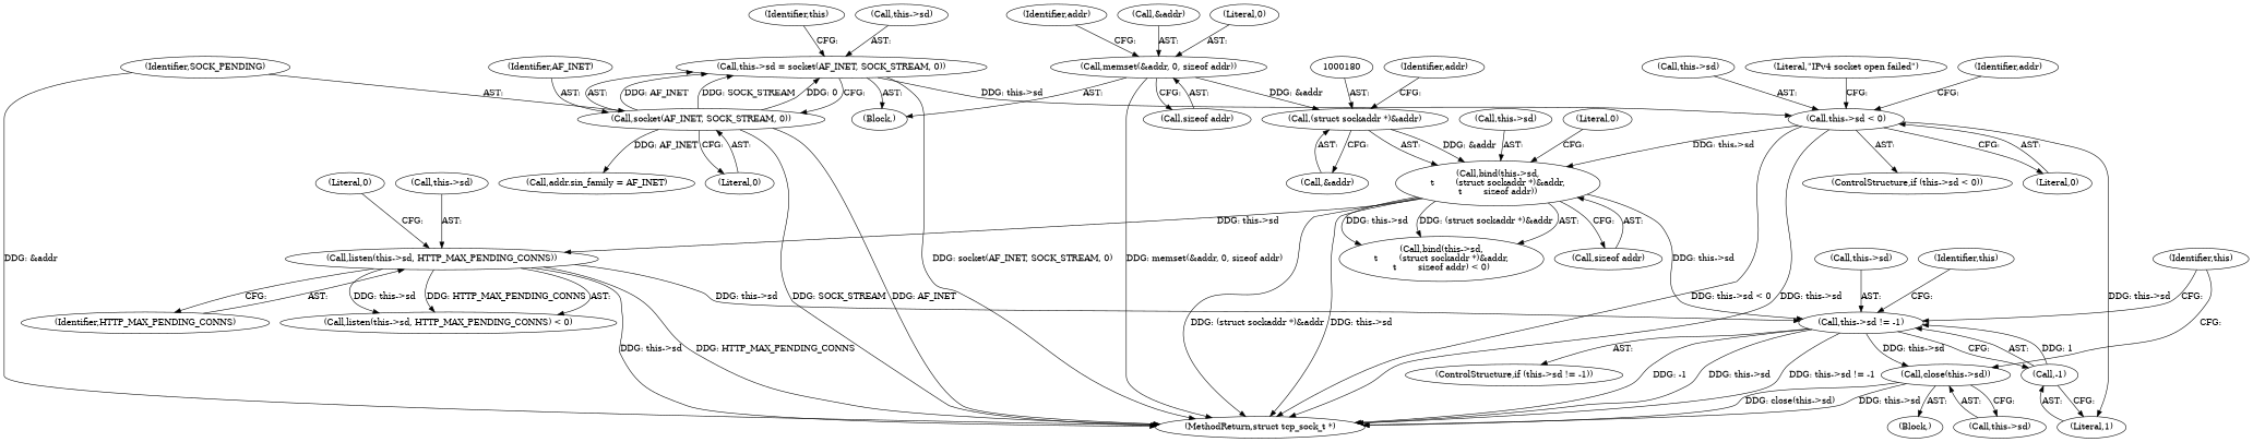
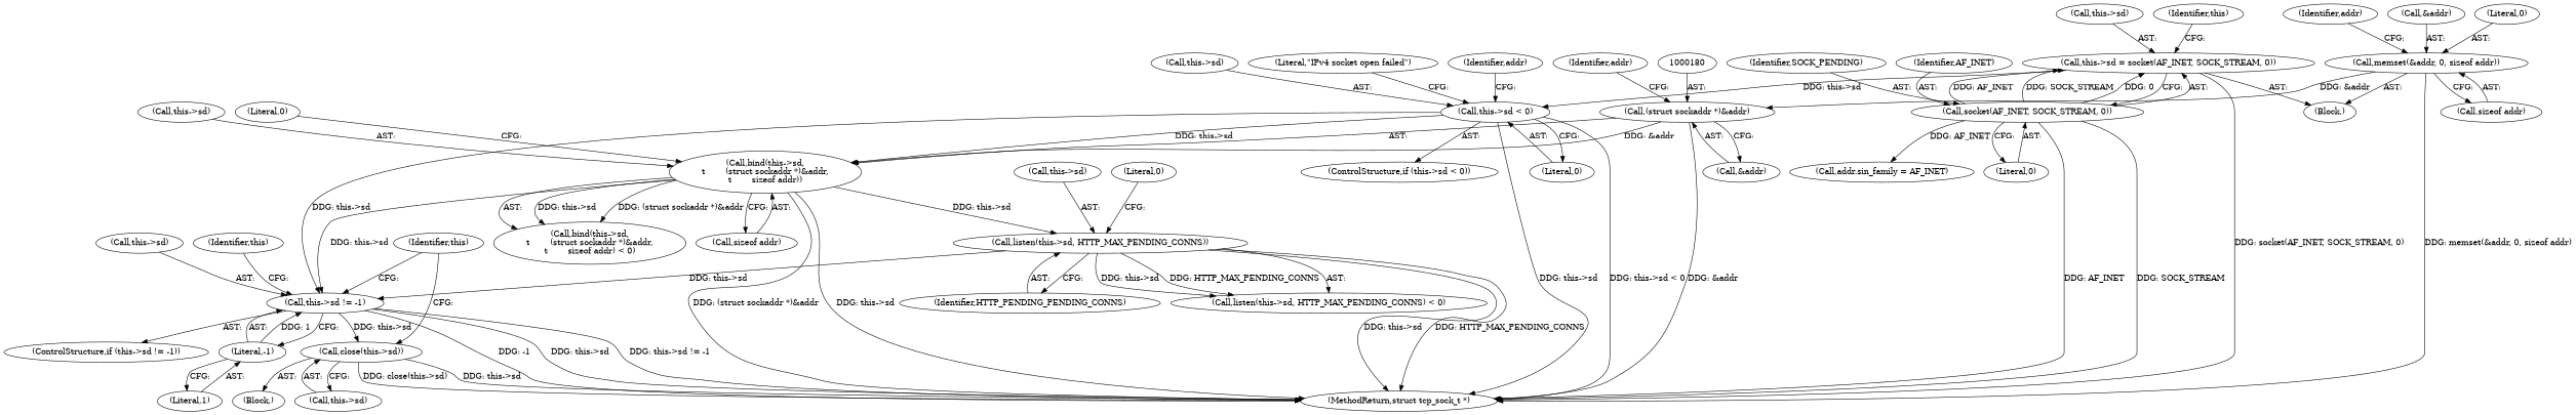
  digraph {
    n1 [label="(Call,close(this->sd))"]
    n2 [label="(MethodReturn,struct tcp_sock_t *)"]
    n3 [label="(Call,this->sd)"]
    n4 [label="(Block,)"]
    n5 [label="(Call,this->sd != -1)"]
-   n6 [label="(Call,-1)"]
+   n6 [label="(Literal,-1)"]
    n7 [label="(ControlStructure,if (this->sd != -1))"]
    n8 [label="(Literal,1)"]
    n9 [label="(Call,this->sd < 0)"]
    n10 [label="(Call,bind(this->sd,\n\t        (struct sockaddr *)&addr,\n\t        sizeof addr))"]
    n11 [label="(ControlStructure,if (this->sd < 0))"]
    n12 [label="(Literal,0)"]
    n13 [label="(Call,listen(this->sd, HTTP_MAX_PENDING_CONNS))"]
    n14 [label="(Call,bind(this->sd,\n\t        (struct sockaddr *)&addr,\n\t        sizeof addr) < 0)"]
    n15 [label="(Call,sizeof addr)"]
    n16 [label="(Call,this->sd = socket(AF_INET, SOCK_STREAM, 0))"]
    n17 [label="(Call,socket(AF_INET, SOCK_STREAM, 0))"]
    n18 [label="(Block,)"]
    n19 [label="(Call,addr.sin_family = AF_INET)"]
    n20 [label="(Literal,0)"]
-   n21 [label="(Identifier,HTTP_MAX_PENDING_CONNS)"]
+   n21 [label="(Identifier,HTTP_PENDING_PENDING_CONNS)"]
    n22 [label="(Call,listen(this->sd, HTTP_MAX_PENDING_CONNS) < 0)"]
    n23 [label="(Call,(struct sockaddr *)&addr)"]
    n24 [label="(Call,&addr)"]
    n25 [label="(Call,memset(&addr, 0, sizeof addr))"]
    n26 [label="(Call,sizeof addr)"]
    n27 [label="(Call,this->sd)"]
    n28 [label="(Identifier,this)"]
    n29 [label="(Call,this->sd)"]
    n30 [label="(Literal,0)"]
    n31 [label="(Identifier,addr)"]
    n32 [label="(Literal,\"IPv4 socket open failed\")"]
    n33 [label="(Identifier,SOCK_PENDING)"]
    n34 [label="(Call,&addr)"]
    n35 [label="(Call,this->sd)"]
    n36 [label="(Call,this->sd)"]
    n37 [label="(Literal,0)"]
    n38 [label="(Identifier,this)"]
    n39 [label="(Call,this->sd)"]
    n40 [label="(Identifier,this)"]
    n41 [label="(Literal,0)"]
    n42 [label="(Identifier,addr)"]
    n43 [label="(Identifier,AF_INET)"]
    n44 [label="(Identifier,addr)"]
    1000180
    n1 -> n2 [label="DDG: this->sd"]
    n1 -> n2 [label="DDG: close(this->sd)"]
    n1 -> n3 [label="CFG: "]
    n1 -> n4 [label="AST: "]
    n3 -> n1 [label="AST: "]
    n5 -> n1 [label="DDG: this->sd"]
    n5 -> n2 [label="DDG: -1"]
    n5 -> n2 [label="DDG: this->sd"]
    n5 -> n2 [label="DDG: this->sd != -1"]
    n5 -> n6 [label="CFG: "]
    n5 -> n7 [label="AST: "]
    n6 -> n5 [label="AST: "]
    n6 -> n5 [label="DDG: 1"]
    n6 -> n8 [label="CFG: "]
    n8 -> n6 [label="AST: "]
    n9 -> n2 [label="DDG: this->sd < 0"]
    n9 -> n2 [label="DDG: this->sd"]
-   n9 -> n8 [label="DDG: this->sd"]
+   n9 -> n5 [label="DDG: this->sd"]
    n9 -> n10 [label="DDG: this->sd"]
    n9 -> n11 [label="AST: "]
    n9 -> n12 [label="CFG: "]
    n10 -> n2 [label="DDG: (struct sockaddr *)&addr"]
    n10 -> n2 [label="DDG: this->sd"]
    n10 -> n5 [label="DDG: this->sd"]
    n10 -> n13 [label="DDG: this->sd"]
    n10 -> n14 [label="AST: "]
    n10 -> n14 [label="DDG: this->sd"]
    n10 -> n14 [label="DDG: (struct sockaddr *)&addr"]
    n10 -> n15 [label="CFG: "]
    n12 -> n9 [label="AST: "]
    n13 -> n2 [label="DDG: this->sd"]
    n13 -> n2 [label="DDG: HTTP_MAX_PENDING_CONNS"]
    n13 -> n5 [label="DDG: this->sd"]
    n13 -> n21 [label="CFG: "]
    n13 -> n22 [label="AST: "]
    n13 -> n22 [label="DDG: this->sd"]
    n13 -> n22 [label="DDG: HTTP_MAX_PENDING_CONNS"]
    n15 -> n10 [label="AST: "]
    n16 -> n2 [label="DDG: socket(AF_INET, SOCK_STREAM, 0)"]
    n16 -> n9 [label="DDG: this->sd"]
    n16 -> n17 [label="CFG: "]
    n16 -> n18 [label="AST: "]
    n17 -> n2 [label="DDG: AF_INET"]
    n17 -> n2 [label="DDG: SOCK_STREAM"]
    n17 -> n16 [label="AST: "]
    n17 -> n16 [label="DDG: AF_INET"]
    n17 -> n16 [label="DDG: SOCK_STREAM"]
    n17 -> n16 [label="DDG: 0"]
    n17 -> n19 [label="DDG: AF_INET"]
    n17 -> n20 [label="CFG: "]
    n20 -> n17 [label="AST: "]
    n21 -> n13 [label="AST: "]
-   n33 -> n2 [label="DDG: &addr"]
+   n23 -> n2 [label="DDG: &addr"]
    n23 -> n10 [label="AST: "]
    n23 -> n10 [label="DDG: &addr"]
    n23 -> n24 [label="CFG: "]
    n24 -> n23 [label="AST: "]
    n25 -> n2 [label="DDG: memset(&addr, 0, sizeof addr)"]
    n25 -> n18 [label="AST: "]
    n25 -> n23 [label="DDG: &addr"]
    n25 -> n26 [label="CFG: "]
    n26 -> n25 [label="AST: "]
    n27 -> n5 [label="AST: "]
    n28 -> n5 [label="CFG: "]
    n29 -> n9 [label="AST: "]
    n30 -> n13 [label="CFG: "]
    n31 -> n25 [label="CFG: "]
    n32 -> n9 [label="CFG: "]
    n33 -> n17 [label="AST: "]
    n34 -> n25 [label="AST: "]
    n35 -> n10 [label="AST: "]
    n36 -> n16 [label="AST: "]
    n37 -> n25 [label="AST: "]
    n38 -> n1 [label="CFG: "]
    n38 -> n5 [label="CFG: "]
    n39 -> n13 [label="AST: "]
    n40 -> n16 [label="CFG: "]
    n41 -> n10 [label="CFG: "]
    n42 -> n9 [label="CFG: "]
    n43 -> n17 [label="AST: "]
    n44 -> n23 [label="CFG: "]
    1000180 -> n23 [label="AST: "]
  }
